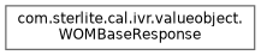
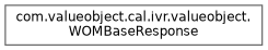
  digraph {
    rankdir=LR
-   n1 [color=grey40 fillcolor=white fontname=Helvetica fontsize=10 height=0.2 label="com.sterlite.cal.ivr.valueobject.\lWOMBaseResponse" shape=box style=filled width=0.4]
+   n1 [color=grey40 fillcolor=white fontname=Helvetica fontsize=10 height=0.2 label="com.valueobject.cal.ivr.valueobject.\lWOMBaseResponse" shape=box style=filled width=0.4]
  }
